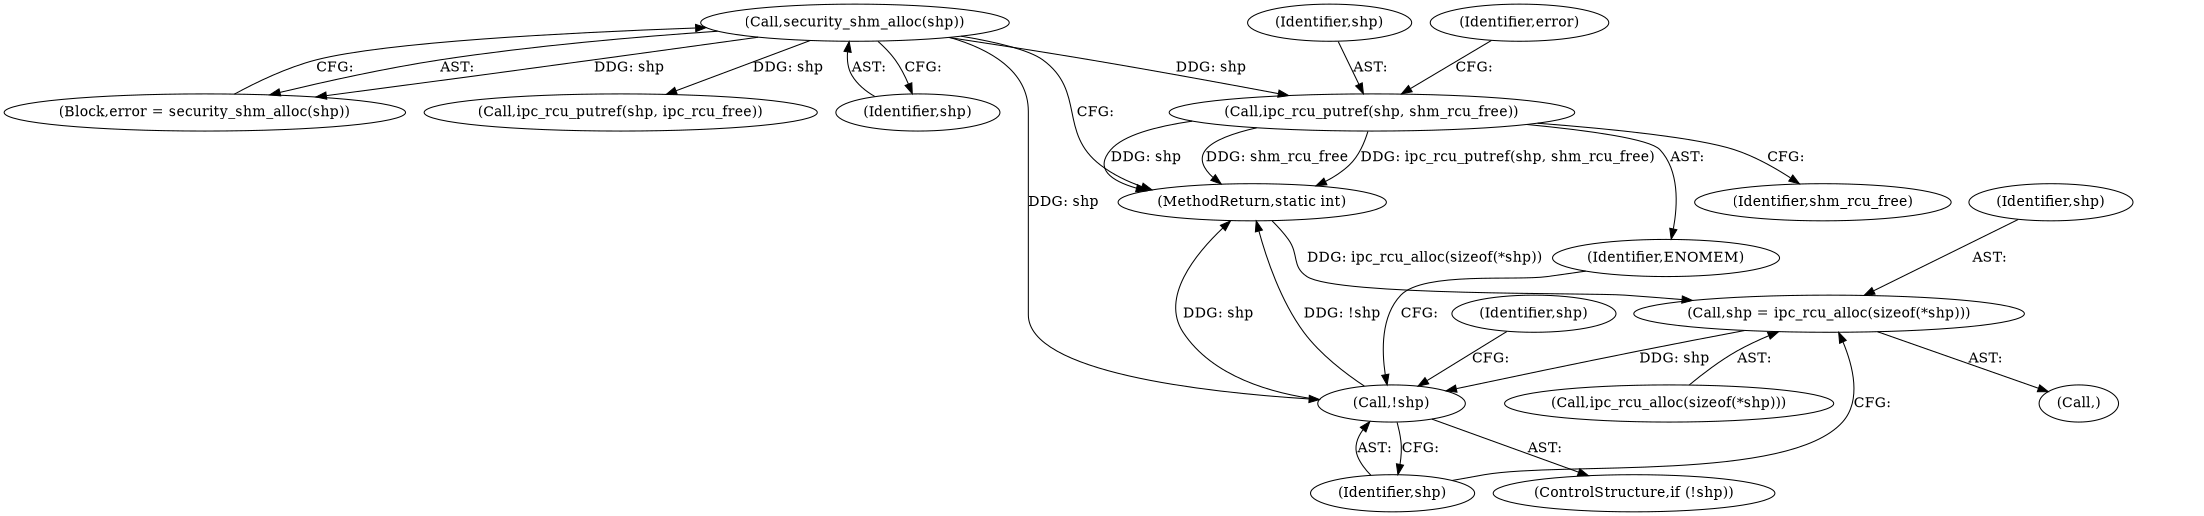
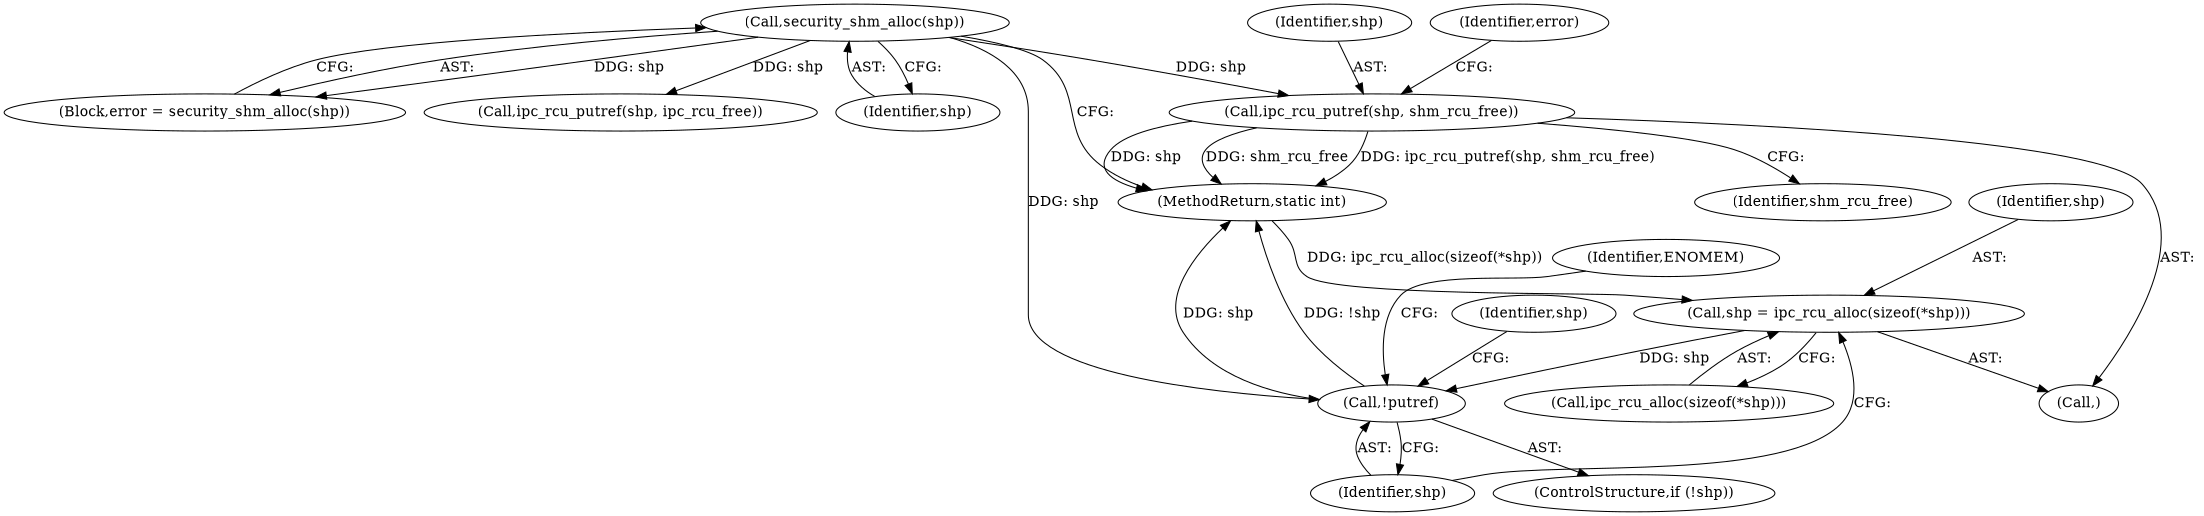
  digraph {
    n1 [label="(Call,ipc_rcu_putref(shp, shm_rcu_free))"]
    n2 [label="(Call,)"]
    n3 [label="(MethodReturn,static int)"]
    n4 [label="(Identifier,shm_rcu_free)"]
    n5 [label="(Call,shp = ipc_rcu_alloc(sizeof(*shp)))"]
    n6 [label="(Call,security_shm_alloc(shp))"]
    n7 [label="(Block,error = security_shm_alloc(shp))"]
    n8 [label="(Call,ipc_rcu_putref(shp, ipc_rcu_free))"]
    n9 [label="(Identifier,shp)"]
-   n10 [label="(Call,!shp)"]
+   n10 [label="(Call,!putref)"]
    n11 [label="(Identifier,shp)"]
    n12 [label="(ControlStructure,if (!shp))"]
    n13 [label="(Call,ipc_rcu_alloc(sizeof(*shp)))"]
    n14 [label="(Identifier,shp)"]
    n15 [label="(Identifier,shp)"]
    n16 [label="(Identifier,shp)"]
    n17 [label="(Identifier,ENOMEM)"]
    n18 [label="(Identifier,error)"]
-   n1 -> n17 [label="AST: "]
+   n1 -> n2 [label="AST: "]
    n1 -> n3 [label="DDG: shp"]
    n1 -> n3 [label="DDG: shm_rcu_free"]
    n1 -> n3 [label="DDG: ipc_rcu_putref(shp, shm_rcu_free)"]
    n1 -> n4 [label="CFG: "]
    n3 -> n5 [label="DDG: ipc_rcu_alloc(sizeof(*shp))"]
    n5 -> n2 [label="AST: "]
    n5 -> n10 [label="DDG: shp"]
+   n5 -> n13 [label="CFG: "]
    n6 -> n1 [label="DDG: shp"]
    n6 -> n3 [label="CFG: "]
    n6 -> n7 [label="AST: "]
    n6 -> n7 [label="DDG: shp"]
    n6 -> n8 [label="DDG: shp"]
    n6 -> n9 [label="CFG: "]
    n6 -> n10 [label="DDG: shp"]
    n7 -> n6 [label="CFG: "]
    n9 -> n6 [label="AST: "]
    n10 -> n3 [label="DDG: shp"]
    n10 -> n3 [label="DDG: !shp"]
    n10 -> n11 [label="CFG: "]
    n10 -> n12 [label="AST: "]
    n11 -> n5 [label="CFG: "]
    n11 -> n10 [label="AST: "]
    n13 -> n5 [label="AST: "]
    n14 -> n10 [label="CFG: "]
    n15 -> n5 [label="AST: "]
    n16 -> n1 [label="AST: "]
    n17 -> n10 [label="CFG: "]
    n18 -> n1 [label="CFG: "]
  }
